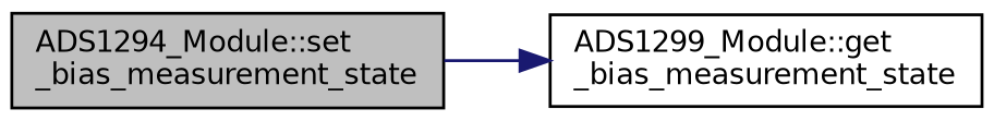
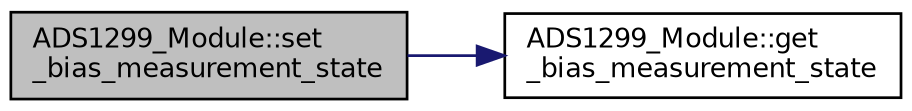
  digraph {
    rankdir=LR
    node [color=black fontname=Helvetica fontsize=10 shape=record style=filled]
-   n1 [fillcolor=grey75 fontcolor=black height=0.2 label="ADS1294_Module::set\l_bias_measurement_state" width=0.4]
+   n1 [fillcolor=grey75 fontcolor=black height=0.2 label="ADS1299_Module::set\l_bias_measurement_state" width=0.4]
    n2 [fillcolor=white height=0.2 label="ADS1299_Module::get\l_bias_measurement_state" width=0.4]
    n1 -> n2 [color=midnightblue fontname=Helvetica fontsize=10 labelfontname=Helvetica labelfontsize=10 style=solid]
  }
